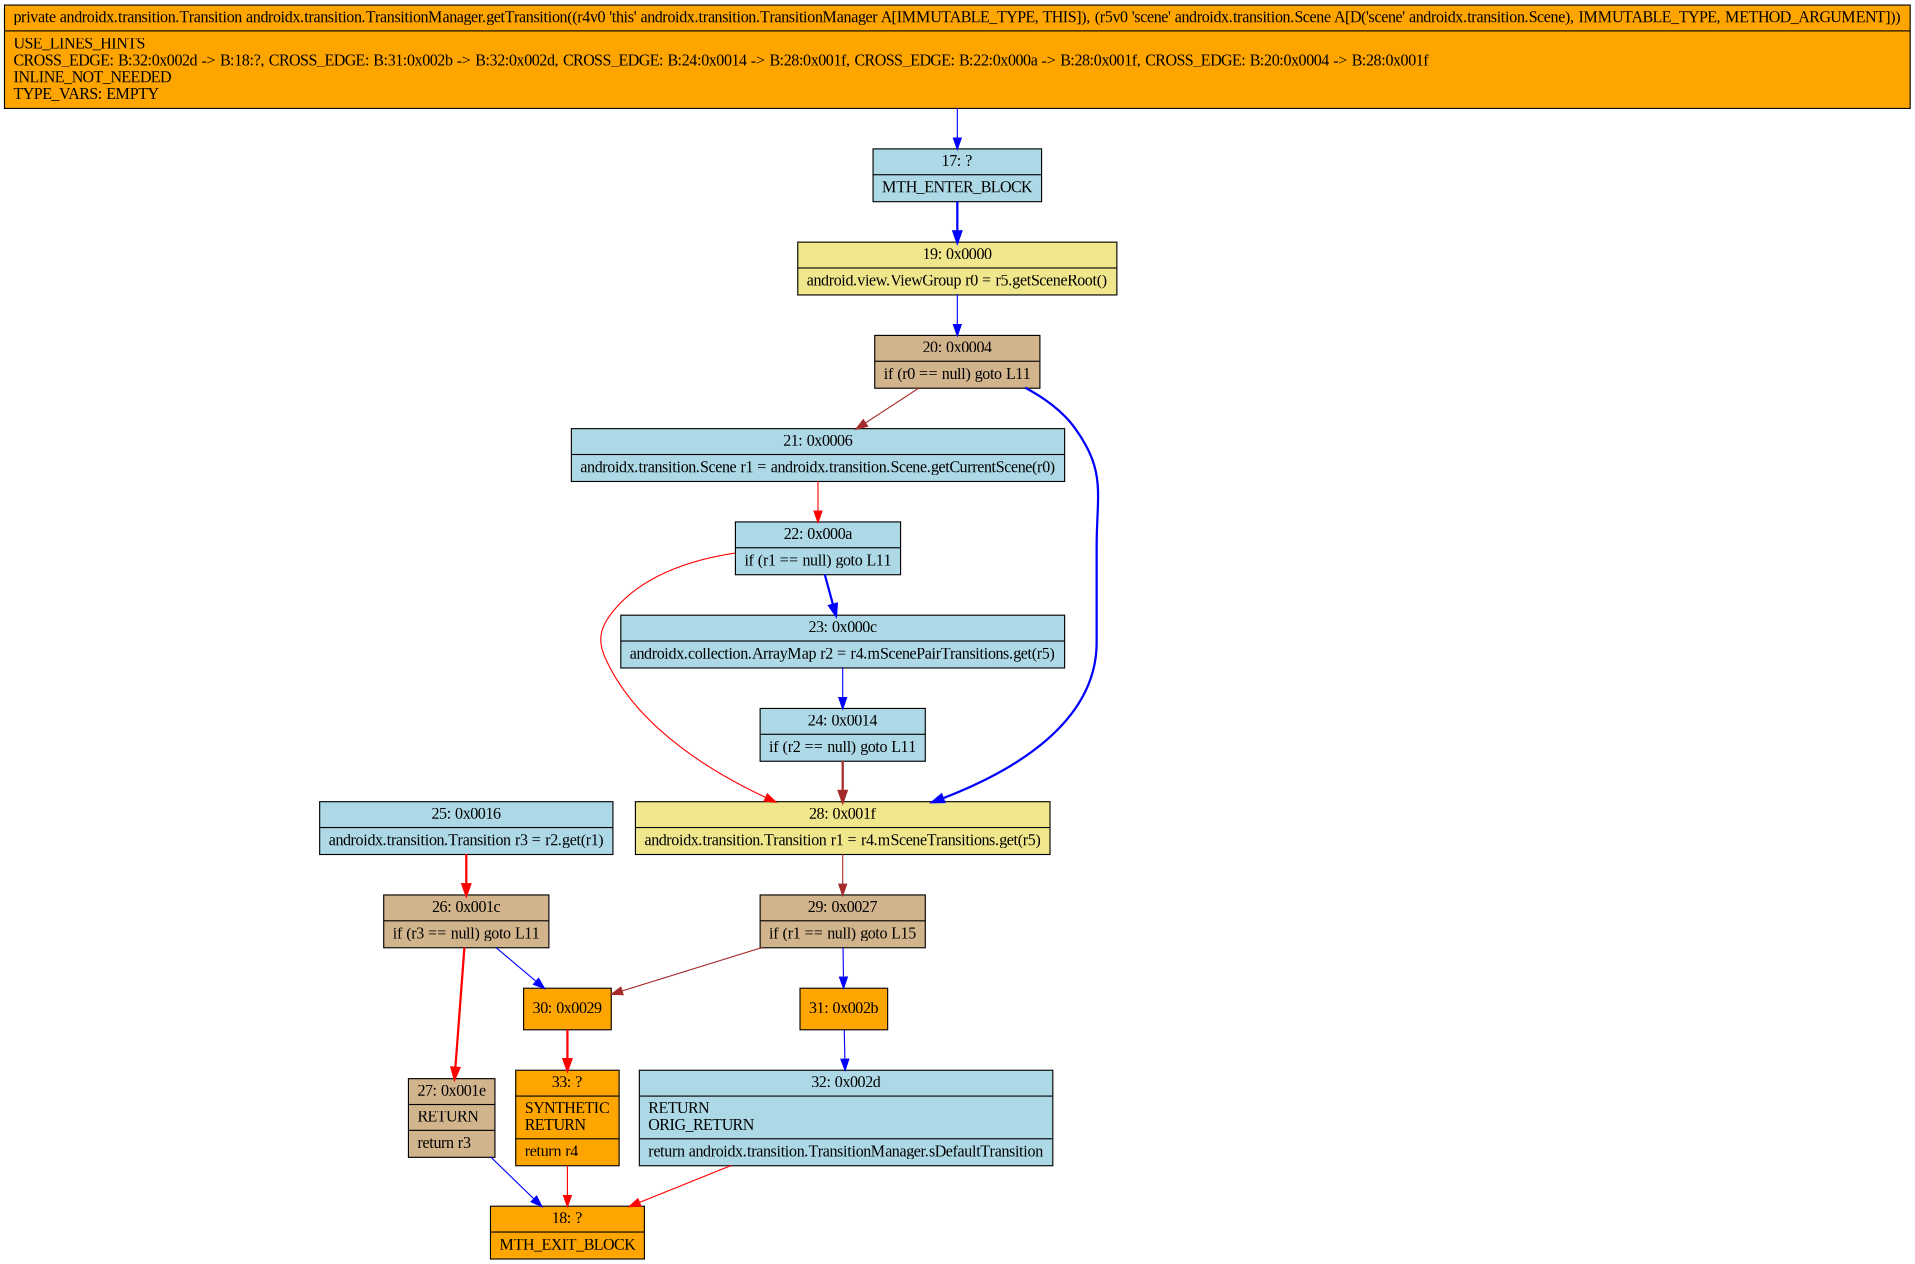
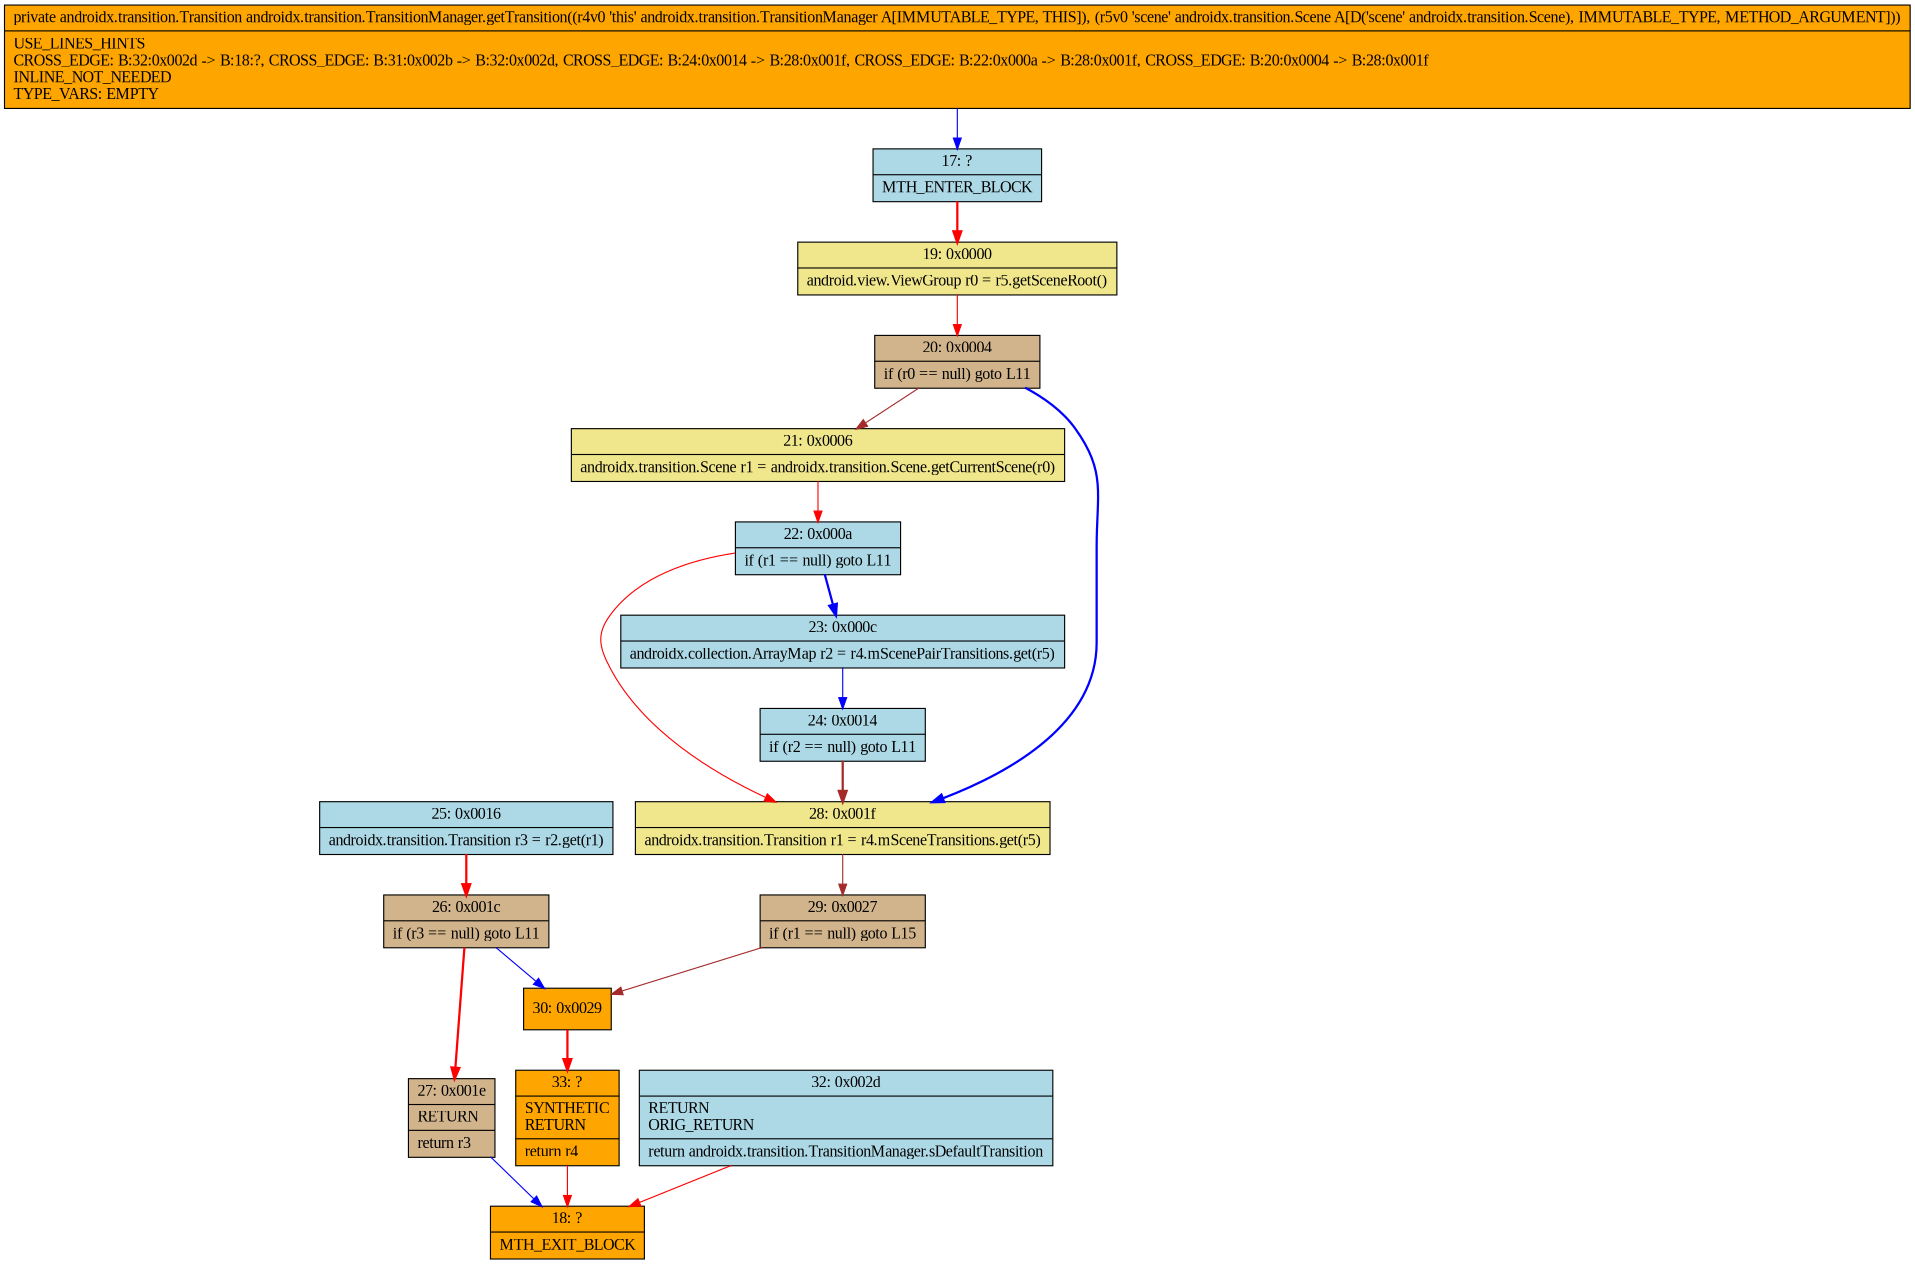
  digraph {
    fontname="Liberation Serif"
    node [fillcolor=lightblue fontname="Liberation Serif" shape=record style=filled]
    edge [color=red fontname="Liberation Serif" style=solid]
    n1 [label="{17\:\ ?|MTH_ENTER_BLOCK\l}"]
    n2 [fillcolor=khaki label="{19\:\ 0x0000|android.view.ViewGroup r0 = r5.getSceneRoot()\l}"]
    n3 [fillcolor=tan label="{20\:\ 0x0004|if (r0 == null) goto L11\l}"]
-   n4 [label="{21\:\ 0x0006|androidx.transition.Scene r1 = androidx.transition.Scene.getCurrentScene(r0)\l}"]
+   n4 [fillcolor=khaki label="{21\:\ 0x0006|androidx.transition.Scene r1 = androidx.transition.Scene.getCurrentScene(r0)\l}"]
    n5 [fillcolor=khaki label="{28\:\ 0x001f|androidx.transition.Transition r1 = r4.mSceneTransitions.get(r5)\l}"]
    n6 [label="{22\:\ 0x000a|if (r1 == null) goto L11\l}"]
    n7 [fillcolor=tan label="{29\:\ 0x0027|if (r1 == null) goto L15\l}"]
    n8 [label="{23\:\ 0x000c|androidx.collection.ArrayMap r2 = r4.mScenePairTransitions.get(r5)\l}"]
    n9 [label="{24\:\ 0x0014|if (r2 == null) goto L11\l}"]
    n10 [label="{25\:\ 0x0016|androidx.transition.Transition r3 = r2.get(r1)\l}"]
    n11 [fillcolor=tan label="{26\:\ 0x001c|if (r3 == null) goto L11\l}"]
    n12 [fillcolor=tan label="{27\:\ 0x001e|RETURN\l|return r3\l}"]
    n13 [fillcolor=orange label="{30\:\ 0x0029}"]
    n14 [fillcolor=orange label="{18\:\ ?|MTH_EXIT_BLOCK\l}"]
-   n15 [fillcolor=orange label="{31\:\ 0x002b}"]
    n16 [fillcolor=orange label="{33\:\ ?|SYNTHETIC\lRETURN\l|return r4\l}"]
    n17 [label="{32\:\ 0x002d|RETURN\lORIG_RETURN\l|return androidx.transition.TransitionManager.sDefaultTransition\l}"]
    n18 [fillcolor=orange label="{private androidx.transition.Transition androidx.transition.TransitionManager.getTransition((r4v0 'this' androidx.transition.TransitionManager A[IMMUTABLE_TYPE, THIS]), (r5v0 'scene' androidx.transition.Scene A[D('scene' androidx.transition.Scene), IMMUTABLE_TYPE, METHOD_ARGUMENT]))  | USE_LINES_HINTS\lCROSS_EDGE: B:32:0x002d \-\> B:18:?, CROSS_EDGE: B:31:0x002b \-\> B:32:0x002d, CROSS_EDGE: B:24:0x0014 \-\> B:28:0x001f, CROSS_EDGE: B:22:0x000a \-\> B:28:0x001f, CROSS_EDGE: B:20:0x0004 \-\> B:28:0x001f\lINLINE_NOT_NEEDED\lTYPE_VARS: EMPTY\l}"]
-   n1 -> n2 [color=blue style=bold]
-   n2 -> n3 [color=blue]
+   n1 -> n2 [style=bold]
+   n2 -> n3
    n3 -> n4 [color=brown]
    n3 -> n5 [color=blue style=bold]
    n4 -> n6
    n5 -> n7 [color=brown]
    n6 -> n5
    n6 -> n8 [color=blue style=bold]
    n7 -> n13 [color=brown]
-   n7 -> n15 [color=blue]
    n8 -> n9 [color=blue]
    n9 -> n5 [color=brown style=bold]
    n10 -> n11 [style=bold]
    n11 -> n12 [style=bold]
    n11 -> n13 [color=blue]
    n12 -> n14 [color=blue]
    n13 -> n16 [style=bold]
-   n15 -> n17 [color=blue]
    n16 -> n14
    n17 -> n14
    n18 -> n1 [color=blue]
  }
